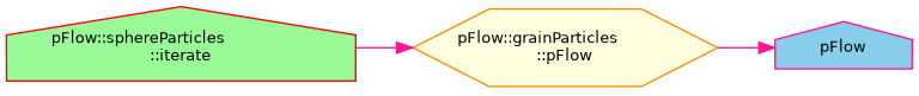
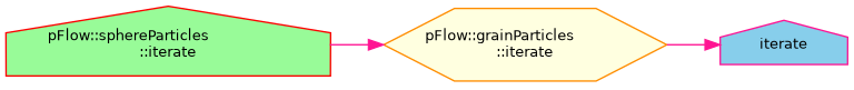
  digraph {
    rankdir=RL
    node [fontname=Helvetica fontsize=10 shape=house style=filled]
    edge [color=deeppink dir=back fontname=Helvetica fontsize=10 labelfontname=Helvetica labelfontsize=10 style=solid]
-   n1 [color=deeppink fillcolor=skyblue fontcolor=black height=0.2 label=pFlow width=0.4]
-   n2 [color=darkorange fillcolor=lightyellow height=0.2 label="pFlow::grainParticles\l::pFlow" shape=hexagon width=0.4]
+   n1 [color=deeppink fillcolor=skyblue fontcolor=black height=0.2 label=iterate width=0.4]
+   n2 [color=darkorange fillcolor=lightyellow height=0.2 label="pFlow::grainParticles\l::iterate" shape=hexagon width=0.4]
    n3 [color=red fillcolor=palegreen height=0.2 label="pFlow::sphereParticles\l::iterate" width=0.4]
    n1 -> n2
    n2 -> n3
  }
